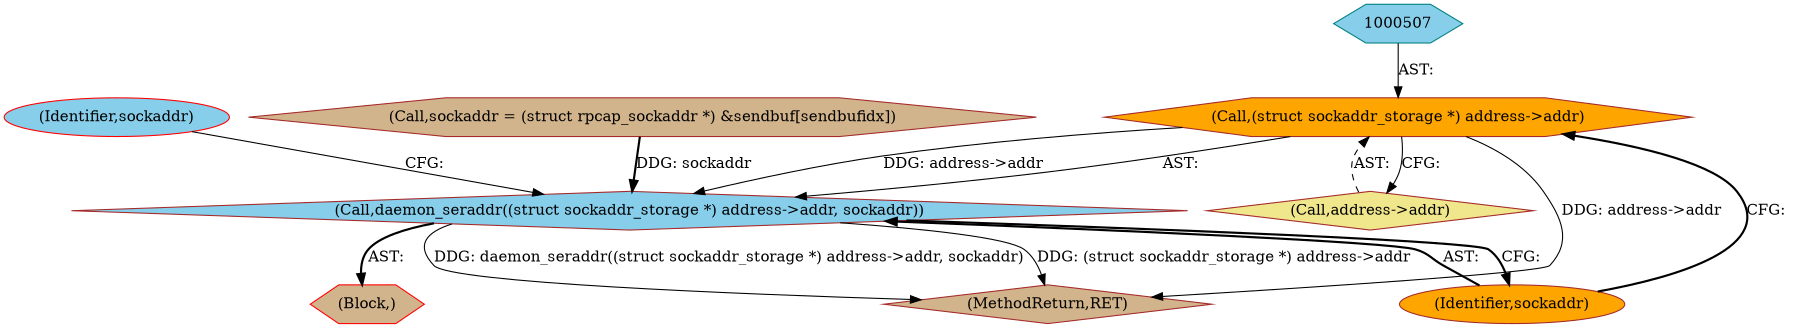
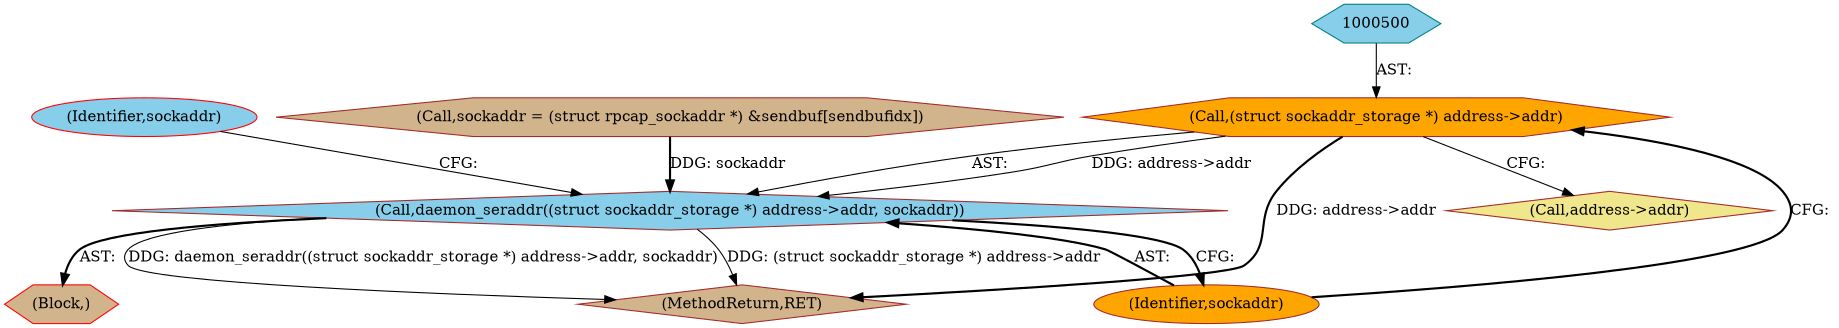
  digraph {
    node [color=brown fillcolor=skyblue shape=hexagon style=filled]
    edge [style=solid]
    n1 [fillcolor=orange label="(Call,(struct sockaddr_storage *) address->addr)"]
    n2 [label="(Call,daemon_seraddr((struct sockaddr_storage *) address->addr, sockaddr))" shape=diamond]
    n3 [fillcolor=khaki label="(Call,address->addr)" shape=diamond]
    n4 [fillcolor=tan label="(MethodReturn,RET)" shape=diamond]
    n5 [fillcolor=orange label="(Identifier,sockaddr)" shape=ellipse]
    n6 [color=red fillcolor=tan label="(Block,)"]
    n7 [color=red label="(Identifier,sockaddr)" shape=ellipse]
    n8 [fillcolor=tan label="(Call,sockaddr = (struct rpcap_sockaddr *) &sendbuf[sendbufidx])"]
-   1000500 [color=teal label=1000507]
+   1000500 [color=teal]
    n1 -> n2 [label="AST: "]
    n1 -> n2 [label="DDG: address->addr"]
    n1 -> n3 [label="CFG: "]
-   n1 -> n4 [label="DDG: address->addr"]
+   n1 -> n4 [label="DDG: address->addr" style=bold]
    n2 -> n4 [label="DDG: daemon_seraddr((struct sockaddr_storage *) address->addr, sockaddr)"]
    n2 -> n4 [label="DDG: (struct sockaddr_storage *) address->addr"]
    n2 -> n5 [label="CFG: " style=bold]
    n2 -> n6 [label="AST: " style=bold]
-   n3 -> n1 [label="AST: " style=dashed]
    n5 -> n1 [label="CFG: " style=bold]
    n5 -> n2 [label="AST: " style=bold]
    n7 -> n2 [label="CFG: "]
    n8 -> n2 [label="DDG: sockaddr" style=bold]
    1000500 -> n1 [label="AST: "]
  }
